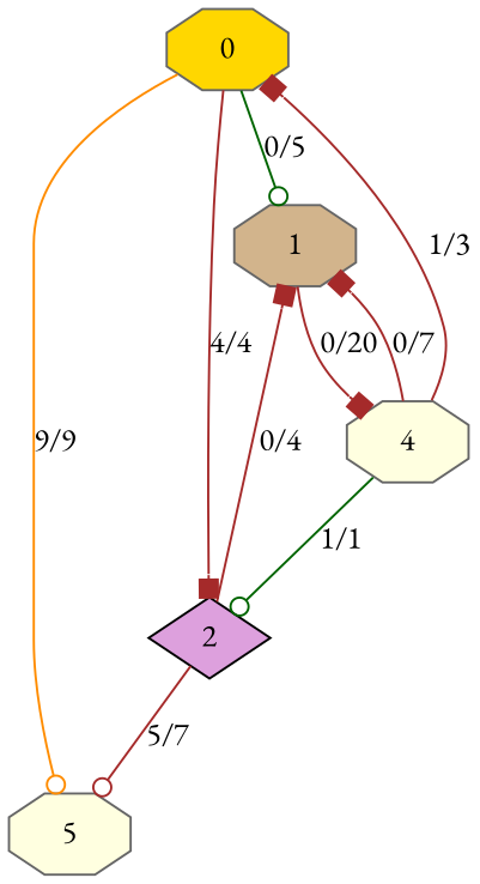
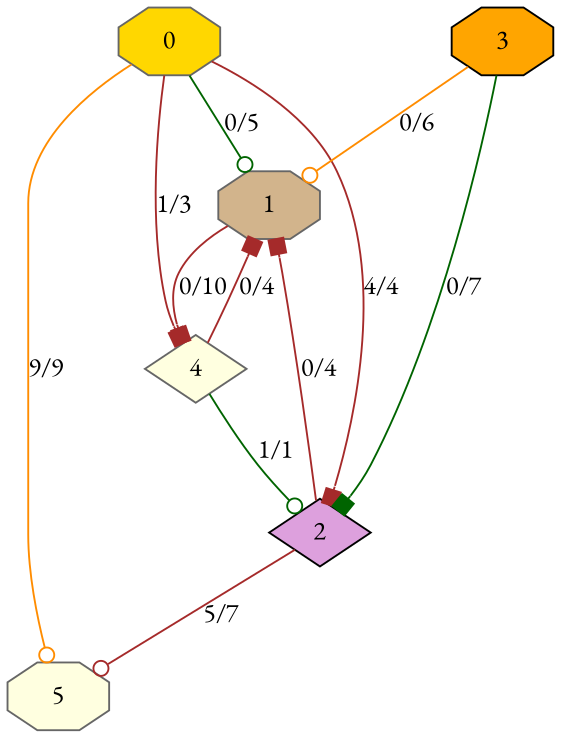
  digraph {
    fontname="EB Garamond"
    node [color=gray40 fillcolor=lightyellow fontname="EB Garamond" shape=octagon style=filled]
    edge [arrowhead=box color=brown fontname="EB Garamond"]
    0 [fillcolor=gold]
    1 [fillcolor=tan]
    2 [color=black fillcolor=plum shape=diamond]
-   4
+   4 [shape=diamond]
    5
+   3 [color=black fillcolor=orange]
    0 -> 1 [arrowhead=odot color=darkgreen label="0/5"]
    0 -> 2 [label="4/4"]
-   4 -> 0 [label="1/3"]
+   0 -> 4 [label="1/3"]
    0 -> 5 [arrowhead=odot color=darkorange label="9/9"]
-   1 -> 4 [label="0/20"]
+   1 -> 4 [label="0/10"]
    2 -> 1 [label="0/4"]
    2 -> 5 [arrowhead=odot label="5/7"]
-   4 -> 1 [label="0/7"]
+   4 -> 1 [label="0/4"]
    4 -> 2 [arrowhead=odot color=darkgreen label="1/1"]
+   3 -> 1 [arrowhead=odot color=darkorange label="0/6"]
+   3 -> 2 [color=darkgreen label="0/7"]
  }
